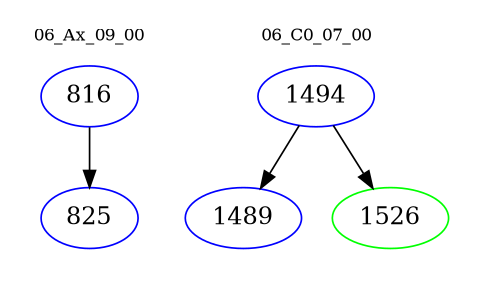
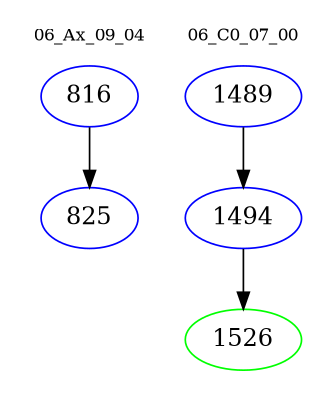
  digraph {
    node [color=blue]
    edge [color=black]
    n1 [label=816]
    n2 [label=825]
    n3 [label=1494]
    n4 [label=1489]
    n5 [color=green label=1526]
    subgraph cluster_1 {
      color=white
      fontsize=10
-     label="06_Ax_09_00"
+     label="06_Ax_09_04"
      n1
      n2
    }
    subgraph cluster_2 {
      color=white
      fontsize=10
      label="06_C0_07_00"
      n3
      n4
      n5
    }
    n1 -> n2
-   n3 -> n4
+   n4 -> n3
    n3 -> n5
  }
